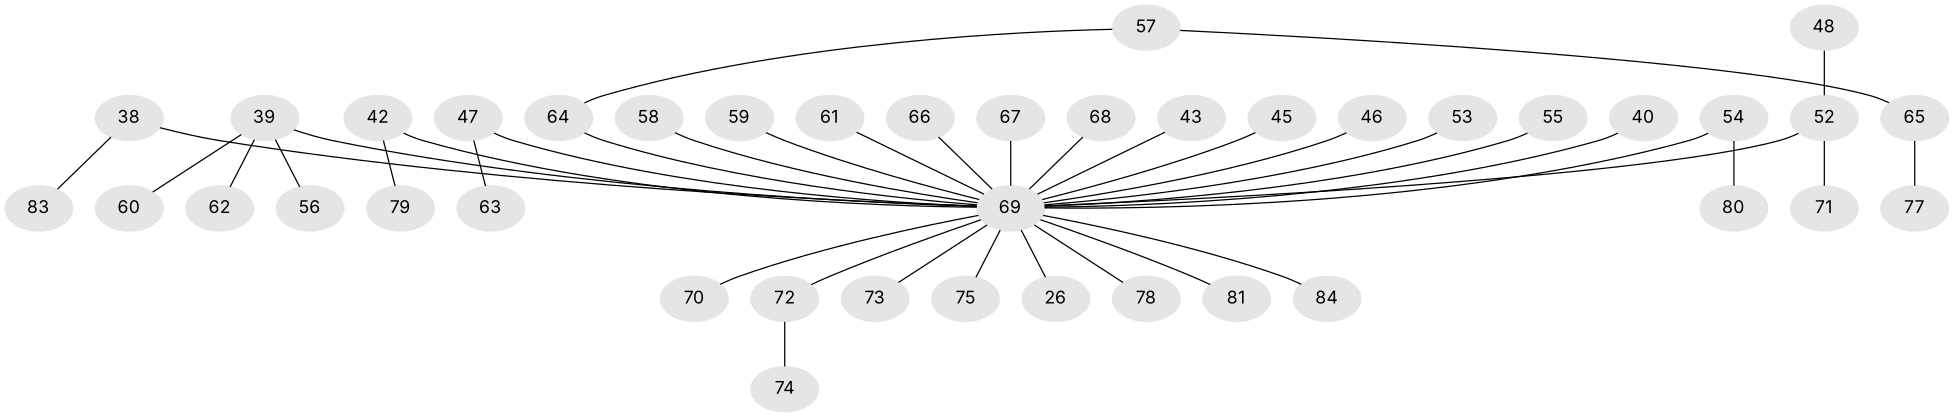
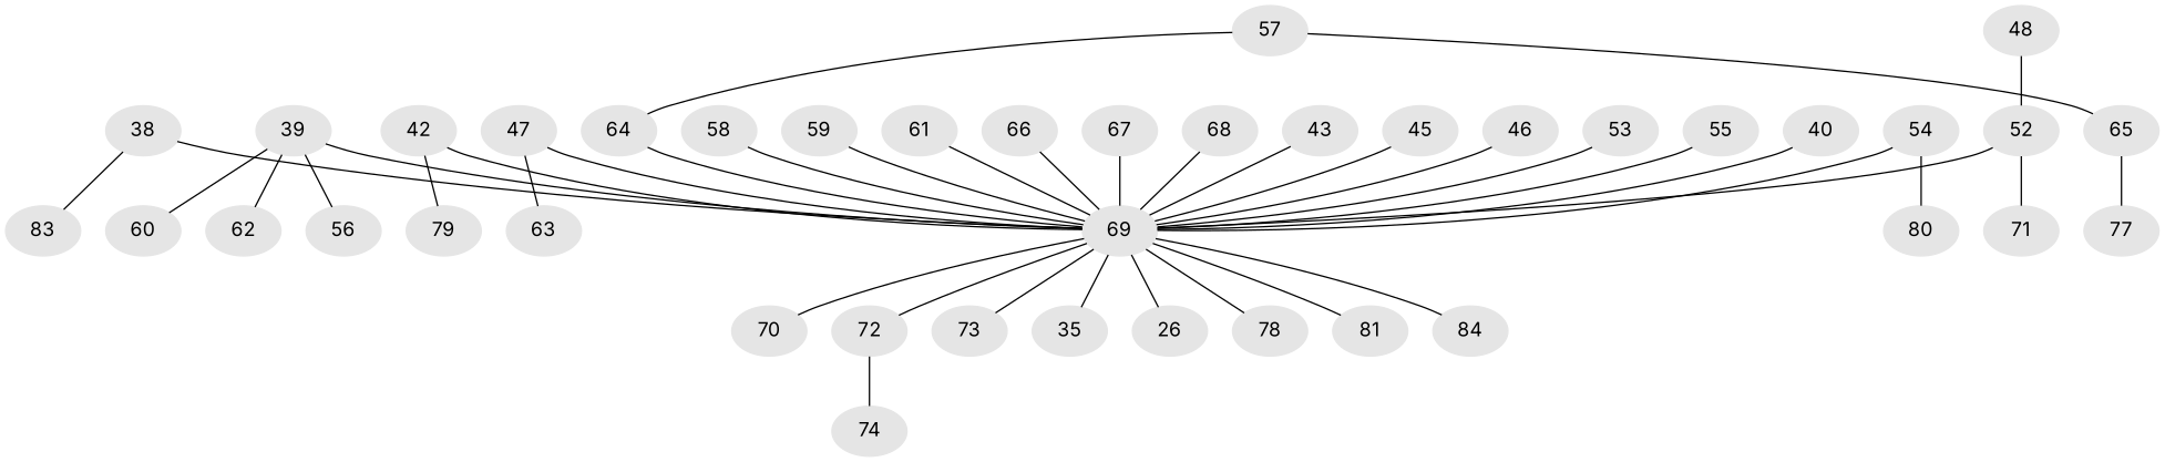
  graph {
    fontname=Inter
    node [color=gray90 fontname=Inter style=filled]
    edge [fontname=Inter]
    69 [super="+21+44+31+50+49+36+18+24+37+41"]
    70
    72 [super="+1+7"]
    73
-   75
+   75 [label=35]
    n6 [label=26]
    78
    81
    84
    38
    83
    39
    56
    60
    62
    40
    42
    79
    43
    45
    46
    47
    63
    52 [super="+28+29+35"]
    71
    48
    53
    54
    80
    55
    64 [super="+22+51"]
    57
    65
    77
    58
    59
    61
    66
    67
    68
    74
    69 -- 70
    69 -- 72
    69 -- 73
    69 -- 75
    69 -- n6
    69 -- 78
    69 -- 81
    69 -- 84
    72 -- 74
    38 -- 69
    38 -- 83
    39 -- 69
    39 -- 56
    39 -- 60
    39 -- 62
    40 -- 69
    42 -- 69
    42 -- 79
    43 -- 69
    45 -- 69
    46 -- 69
    47 -- 69
    47 -- 63
    52 -- 69
    52 -- 71
    48 -- 52
    53 -- 69
    54 -- 69
    54 -- 80
    55 -- 69
    64 -- 69
    57 -- 64
    57 -- 65
    65 -- 77
    58 -- 69
    59 -- 69
    61 -- 69
    66 -- 69
    67 -- 69
    68 -- 69
  }
